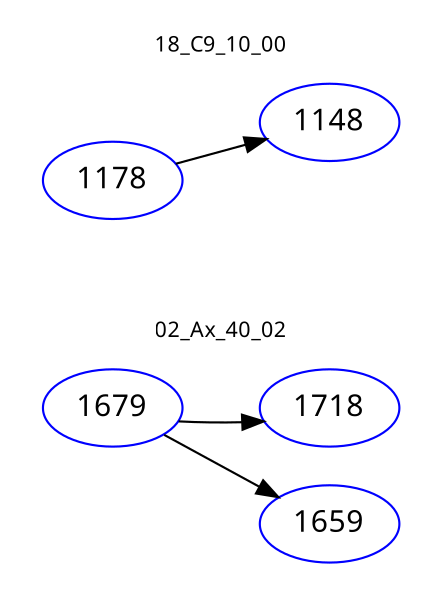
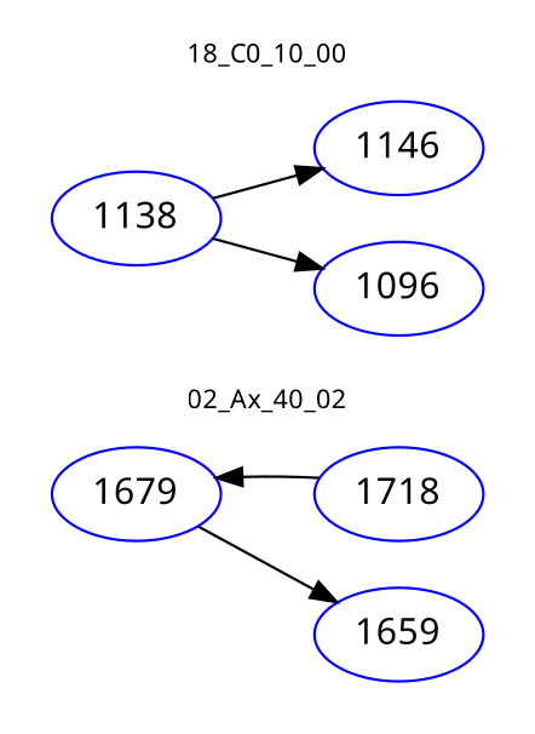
  digraph {
    fontname="Noto Sans"
    rankdir=LR
    node [color=blue fontname="Noto Sans"]
    edge [color=black fontname="Noto Sans"]
    n1 [label=1679]
    n2 [label=1659]
    n3 [label=1718]
-   n4 [label=1178]
-   n6 [label=1148]
+   n4 [label=1138]
+   n5 [label=1096]
+   n6 [label=1146]
    subgraph cluster_1 {
      color=white
      fontsize=10
      label="02_Ax_40_02"
      n1
      n2
      n3
    }
    subgraph cluster_2 {
      color=white
      fontsize=10
-     label="18_C9_10_00"
+     label="18_C0_10_00"
      n4
+     n5
      n6
    }
    n1 -> n2
-   n1 -> n3
+   n3 -> n1
+   n4 -> n5
    n4 -> n6
  }
